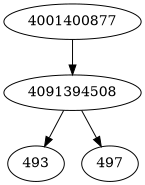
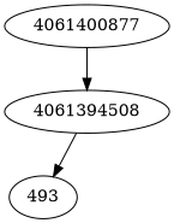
  strict digraph {
    n1 [label=493]
-   4061394508 [label=4091394508]
-   497
-   4061400877 [label=4001400877]
+   4061394508
+   4061400877
    4061394508 -> n1
-   4061394508 -> 497
    4061400877 -> 4061394508
  }
